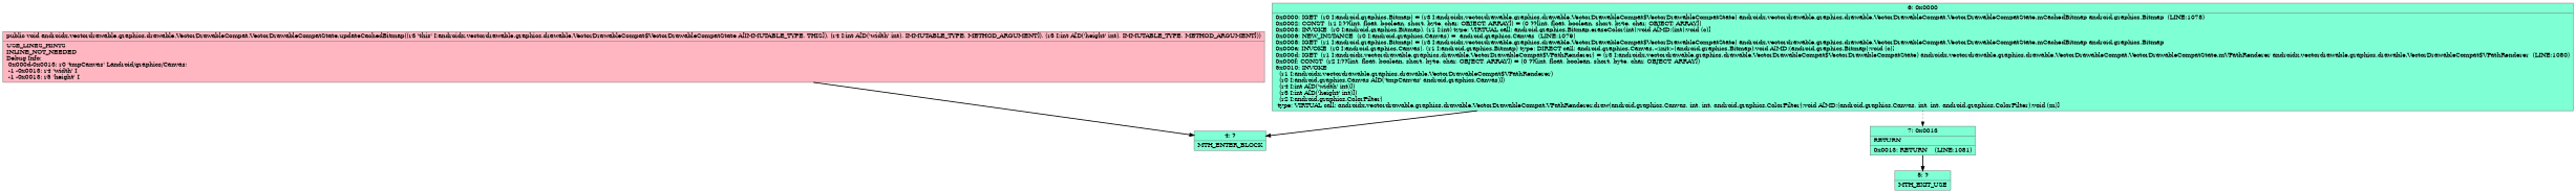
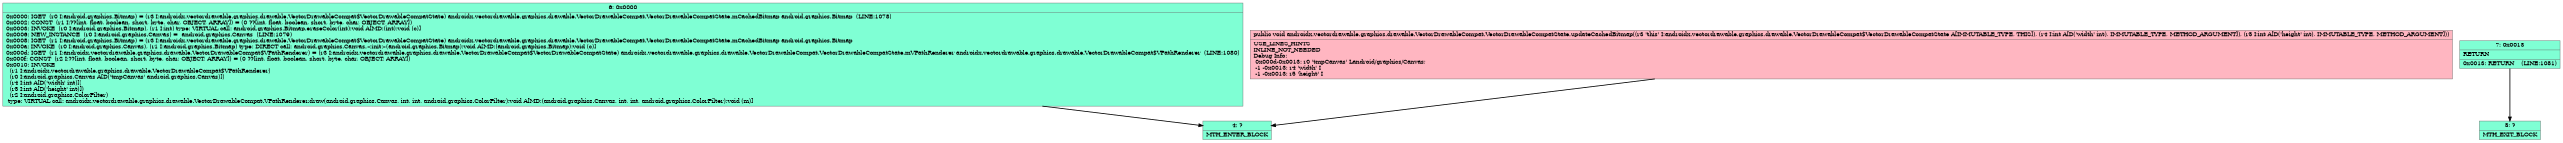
  digraph {
    node [color=gray40 fillcolor=aquamarine shape=record style=filled]
    edge [style=bold]
    n1 [label="{4\:\ ?|MTH_ENTER_BLOCK\l}"]
-   n2 [label="{6\:\ 0x0000|0x0000: IGET  (r0 I:android.graphics.Bitmap) = (r3 I:androidx.vectordrawable.graphics.drawable.VectorDrawableCompat$VectorDrawableCompatState) androidx.vectordrawable.graphics.drawable.VectorDrawableCompat.VectorDrawableCompatState.mCachedBitmap android.graphics.Bitmap  (LINE:1078)\l0x0002: CONST  (r1 I:??[int, float, boolean, short, byte, char, OBJECT, ARRAY]) = (0 ??[int, float, boolean, short, byte, char, OBJECT, ARRAY]) \l0x0003: INVOKE  (r0 I:android.graphics.Bitmap), (r1 I:int) type: VIRTUAL call: android.graphics.Bitmap.eraseColor(int):void A[MD:(int):void (c)]\l0x0006: NEW_INSTANCE  (r0 I:android.graphics.Canvas) =  android.graphics.Canvas  (LINE:1079)\l0x0008: IGET  (r1 I:android.graphics.Bitmap) = (r3 I:androidx.vectordrawable.graphics.drawable.VectorDrawableCompat$VectorDrawableCompatState) androidx.vectordrawable.graphics.drawable.VectorDrawableCompat.VectorDrawableCompatState.mCachedBitmap android.graphics.Bitmap \l0x000a: INVOKE  (r0 I:android.graphics.Canvas), (r1 I:android.graphics.Bitmap) type: DIRECT call: android.graphics.Canvas.\<init\>(android.graphics.Bitmap):void A[MD:(android.graphics.Bitmap):void (c)]\l0x000d: IGET  (r1 I:androidx.vectordrawable.graphics.drawable.VectorDrawableCompat$VPathRenderer) = (r3 I:androidx.vectordrawable.graphics.drawable.VectorDrawableCompat$VectorDrawableCompatState) androidx.vectordrawable.graphics.drawable.VectorDrawableCompat.VectorDrawableCompatState.mVPathRenderer androidx.vectordrawable.graphics.drawable.VectorDrawableCompat$VPathRenderer  (LINE:1080)\l0x000f: CONST  (r2 I:??[int, float, boolean, short, byte, char, OBJECT, ARRAY]) = (0 ??[int, float, boolean, short, byte, char, OBJECT, ARRAY]) \l5x0010: INVOKE  \l  (r1 I:androidx.vectordrawable.graphics.drawable.VectorDrawableCompat$VPathRenderer)\l  (r0 I:android.graphics.Canvas A[D('tmpCanvas' android.graphics.Canvas)])\l  (r4 I:int A[D('width' int)])\l  (r5 I:int A[D('height' int)])\l  (r2 I:android.graphics.ColorFilter)\l type: VIRTUAL call: androidx.vectordrawable.graphics.drawable.VectorDrawableCompat.VPathRenderer.draw(android.graphics.Canvas, int, int, android.graphics.ColorFilter):void A[MD:(android.graphics.Canvas, int, int, android.graphics.ColorFilter):void (m)]\l}"]
+   n2 [label="{6\:\ 0x0000|0x0000: IGET  (r0 I:android.graphics.Bitmap) = (r3 I:androidx.vectordrawable.graphics.drawable.VectorDrawableCompat$VectorDrawableCompatState) androidx.vectordrawable.graphics.drawable.VectorDrawableCompat.VectorDrawableCompatState.mCachedBitmap android.graphics.Bitmap  (LINE:1078)\l0x0002: CONST  (r1 I:??[int, float, boolean, short, byte, char, OBJECT, ARRAY]) = (0 ??[int, float, boolean, short, byte, char, OBJECT, ARRAY]) \l0x0003: INVOKE  (r0 I:android.graphics.Bitmap), (r1 I:int) type: VIRTUAL call: android.graphics.Bitmap.eraseColor(int):void A[MD:(int):void (c)]\l0x0006: NEW_INSTANCE  (r0 I:android.graphics.Canvas) =  android.graphics.Canvas  (LINE:1079)\l0x0008: IGET  (r1 I:android.graphics.Bitmap) = (r3 I:androidx.vectordrawable.graphics.drawable.VectorDrawableCompat$VectorDrawableCompatState) androidx.vectordrawable.graphics.drawable.VectorDrawableCompat.VectorDrawableCompatState.mCachedBitmap android.graphics.Bitmap \l0x000a: INVOKE  (r0 I:android.graphics.Canvas), (r1 I:android.graphics.Bitmap) type: DIRECT call: android.graphics.Canvas.\<init\>(android.graphics.Bitmap):void A[MD:(android.graphics.Bitmap):void (c)]\l0x000d: IGET  (r1 I:androidx.vectordrawable.graphics.drawable.VectorDrawableCompat$VPathRenderer) = (r3 I:androidx.vectordrawable.graphics.drawable.VectorDrawableCompat$VectorDrawableCompatState) androidx.vectordrawable.graphics.drawable.VectorDrawableCompat.VectorDrawableCompatState.mVPathRenderer androidx.vectordrawable.graphics.drawable.VectorDrawableCompat$VPathRenderer  (LINE:1080)\l0x000f: CONST  (r2 I:??[int, float, boolean, short, byte, char, OBJECT, ARRAY]) = (0 ??[int, float, boolean, short, byte, char, OBJECT, ARRAY]) \l0x0010: INVOKE  \l  (r1 I:androidx.vectordrawable.graphics.drawable.VectorDrawableCompat$VPathRenderer)\l  (r0 I:android.graphics.Canvas A[D('tmpCanvas' android.graphics.Canvas)])\l  (r4 I:int A[D('width' int)])\l  (r5 I:int A[D('height' int)])\l  (r2 I:android.graphics.ColorFilter)\l type: VIRTUAL call: androidx.vectordrawable.graphics.drawable.VectorDrawableCompat.VPathRenderer.draw(android.graphics.Canvas, int, int, android.graphics.ColorFilter):void A[MD:(android.graphics.Canvas, int, int, android.graphics.ColorFilter):void (m)]\l}"]
    n3 [label="{7\:\ 0x0013|RETURN\l|0x0013: RETURN    (LINE:1081)\l}"]
-   n4 [label="{5\:\ ?|MTH_EXIT_USE\l}"]
+   n4 [label="{5\:\ ?|MTH_EXIT_BLOCK\l}"]
    n5 [fillcolor=lightpink label="{public void androidx.vectordrawable.graphics.drawable.VectorDrawableCompat.VectorDrawableCompatState.updateCachedBitmap((r3 'this' I:androidx.vectordrawable.graphics.drawable.VectorDrawableCompat$VectorDrawableCompatState A[IMMUTABLE_TYPE, THIS]), (r4 I:int A[D('width' int), IMMUTABLE_TYPE, METHOD_ARGUMENT]), (r5 I:int A[D('height' int), IMMUTABLE_TYPE, METHOD_ARGUMENT]))  | USE_LINES_HINTS\lINLINE_NOT_NEEDED\lDebug Info:\l  0x000d\-0x0013: r0 'tmpCanvas' Landroid\/graphics\/Canvas;\l  \-1 \-0x0013: r4 'width' I\l  \-1 \-0x0013: r5 'height' I\l}"]
    n2 -> n1
-   n2 -> n3 [style=dotted]
    n3 -> n4
    n5 -> n1
  }
